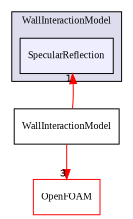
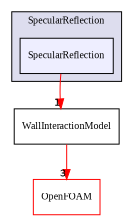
  digraph {
    compound=true
    fontname="Liberation Serif"
    node [fontname="Liberation Serif" fontsize=10 shape=box]
    edge [color=red fontname="Liberation Serif" labeldistance=1.5 labelfontname=Helvetica labelfontsize=10]
    n1 [fillcolor="#eeeeff" label=SpecularReflection pencolor=black style=filled]
    n2 [label=WallInteractionModel]
    n3 [color=red label=OpenFOAM]
    subgraph cluster_1 {
      bgcolor="#ddddee"
      fontsize=10
-     label=WallInteractionModel
+     label=SpecularReflection
      pencolor=black
      n1
    }
-   n2 -> n1 [headlabel=1]
+   n1 -> n2 [headlabel=1]
    n2 -> n3 [headlabel=3]
  }
